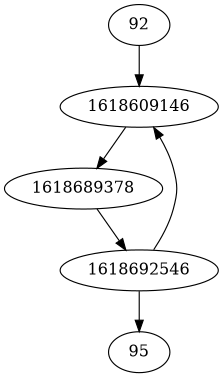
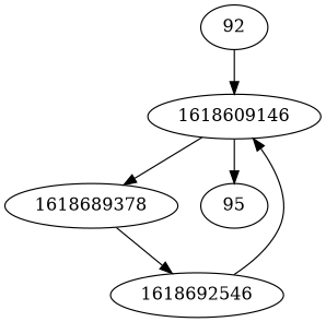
  strict digraph {
    n1 [label=1618609146]
    1618692546
    1618689378
    95
    92
    n1 -> 1618689378
-   1618692546 -> 95
+   n1 -> 95
    1618692546 -> n1
    1618689378 -> 1618692546
    92 -> n1
  }
